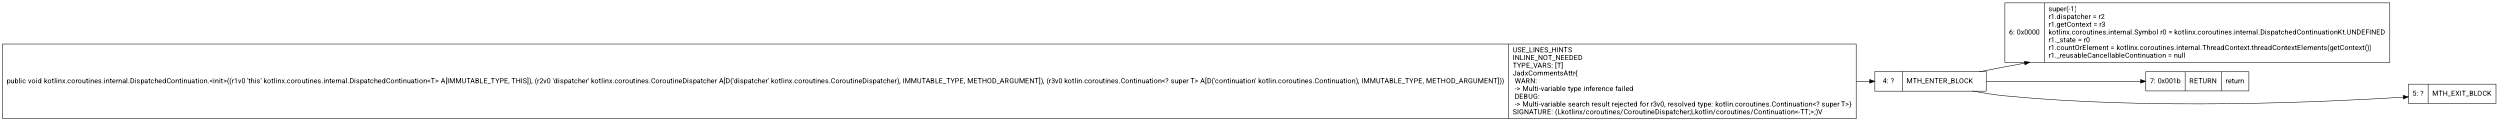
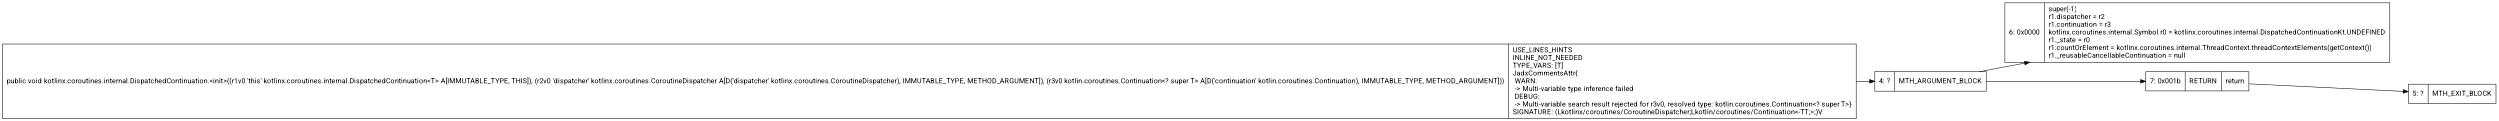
  digraph {
    fontname=Roboto
    rankdir=LR
    node [fontname=Roboto shape=record]
    edge [fontname=Roboto]
-   n1 [label="{4\:\ ?|MTH_ENTER_BLOCK\l}"]
-   n2 [label="{6\:\ 0x0000|super(\-1)\lr1.dispatcher = r2\lr1.getContext = r3\lkotlinx.coroutines.internal.Symbol r0 = kotlinx.coroutines.internal.DispatchedContinuationKt.UNDEFINED\lr1._state = r0\lr1.countOrElement = kotlinx.coroutines.internal.ThreadContext.threadContextElements(getContext())\lr1._reusableCancellableContinuation = null\l}"]
+   n1 [label="{4\:\ ?|MTH_ARGUMENT_BLOCK\l}"]
+   n2 [label="{6\:\ 0x0000|super(\-1)\lr1.dispatcher = r2\lr1.continuation = r3\lkotlinx.coroutines.internal.Symbol r0 = kotlinx.coroutines.internal.DispatchedContinuationKt.UNDEFINED\lr1._state = r0\lr1.countOrElement = kotlinx.coroutines.internal.ThreadContext.threadContextElements(getContext())\lr1._reusableCancellableContinuation = null\l}"]
    n3 [label="{7\:\ 0x001b|RETURN\l|return\l}"]
    n4 [label="{5\:\ ?|MTH_EXIT_BLOCK\l}"]
    n5 [label="{public void kotlinx.coroutines.internal.DispatchedContinuation.\<init\>((r1v0 'this' kotlinx.coroutines.internal.DispatchedContinuation\<T\> A[IMMUTABLE_TYPE, THIS]), (r2v0 'dispatcher' kotlinx.coroutines.CoroutineDispatcher A[D('dispatcher' kotlinx.coroutines.CoroutineDispatcher), IMMUTABLE_TYPE, METHOD_ARGUMENT]), (r3v0 kotlin.coroutines.Continuation\<? super T\> A[D('continuation' kotlin.coroutines.Continuation), IMMUTABLE_TYPE, METHOD_ARGUMENT]))  | USE_LINES_HINTS\lINLINE_NOT_NEEDED\lTYPE_VARS: [T]\lJadxCommentsAttr\{\l WARN: \l \-\> Multi\-variable type inference failed\l DEBUG: \l \-\> Multi\-variable search result rejected for r3v0, resolved type: kotlin.coroutines.Continuation\<? super T\>\}\lSIGNATURE: (Lkotlinx\/coroutines\/CoroutineDispatcher;Lkotlin\/coroutines\/Continuation\<\-TT;\>;)V\l}"]
    n1 -> n2
    n1 -> n3
-   n1 -> n4
+   n3 -> n4
    n5 -> n1
  }
